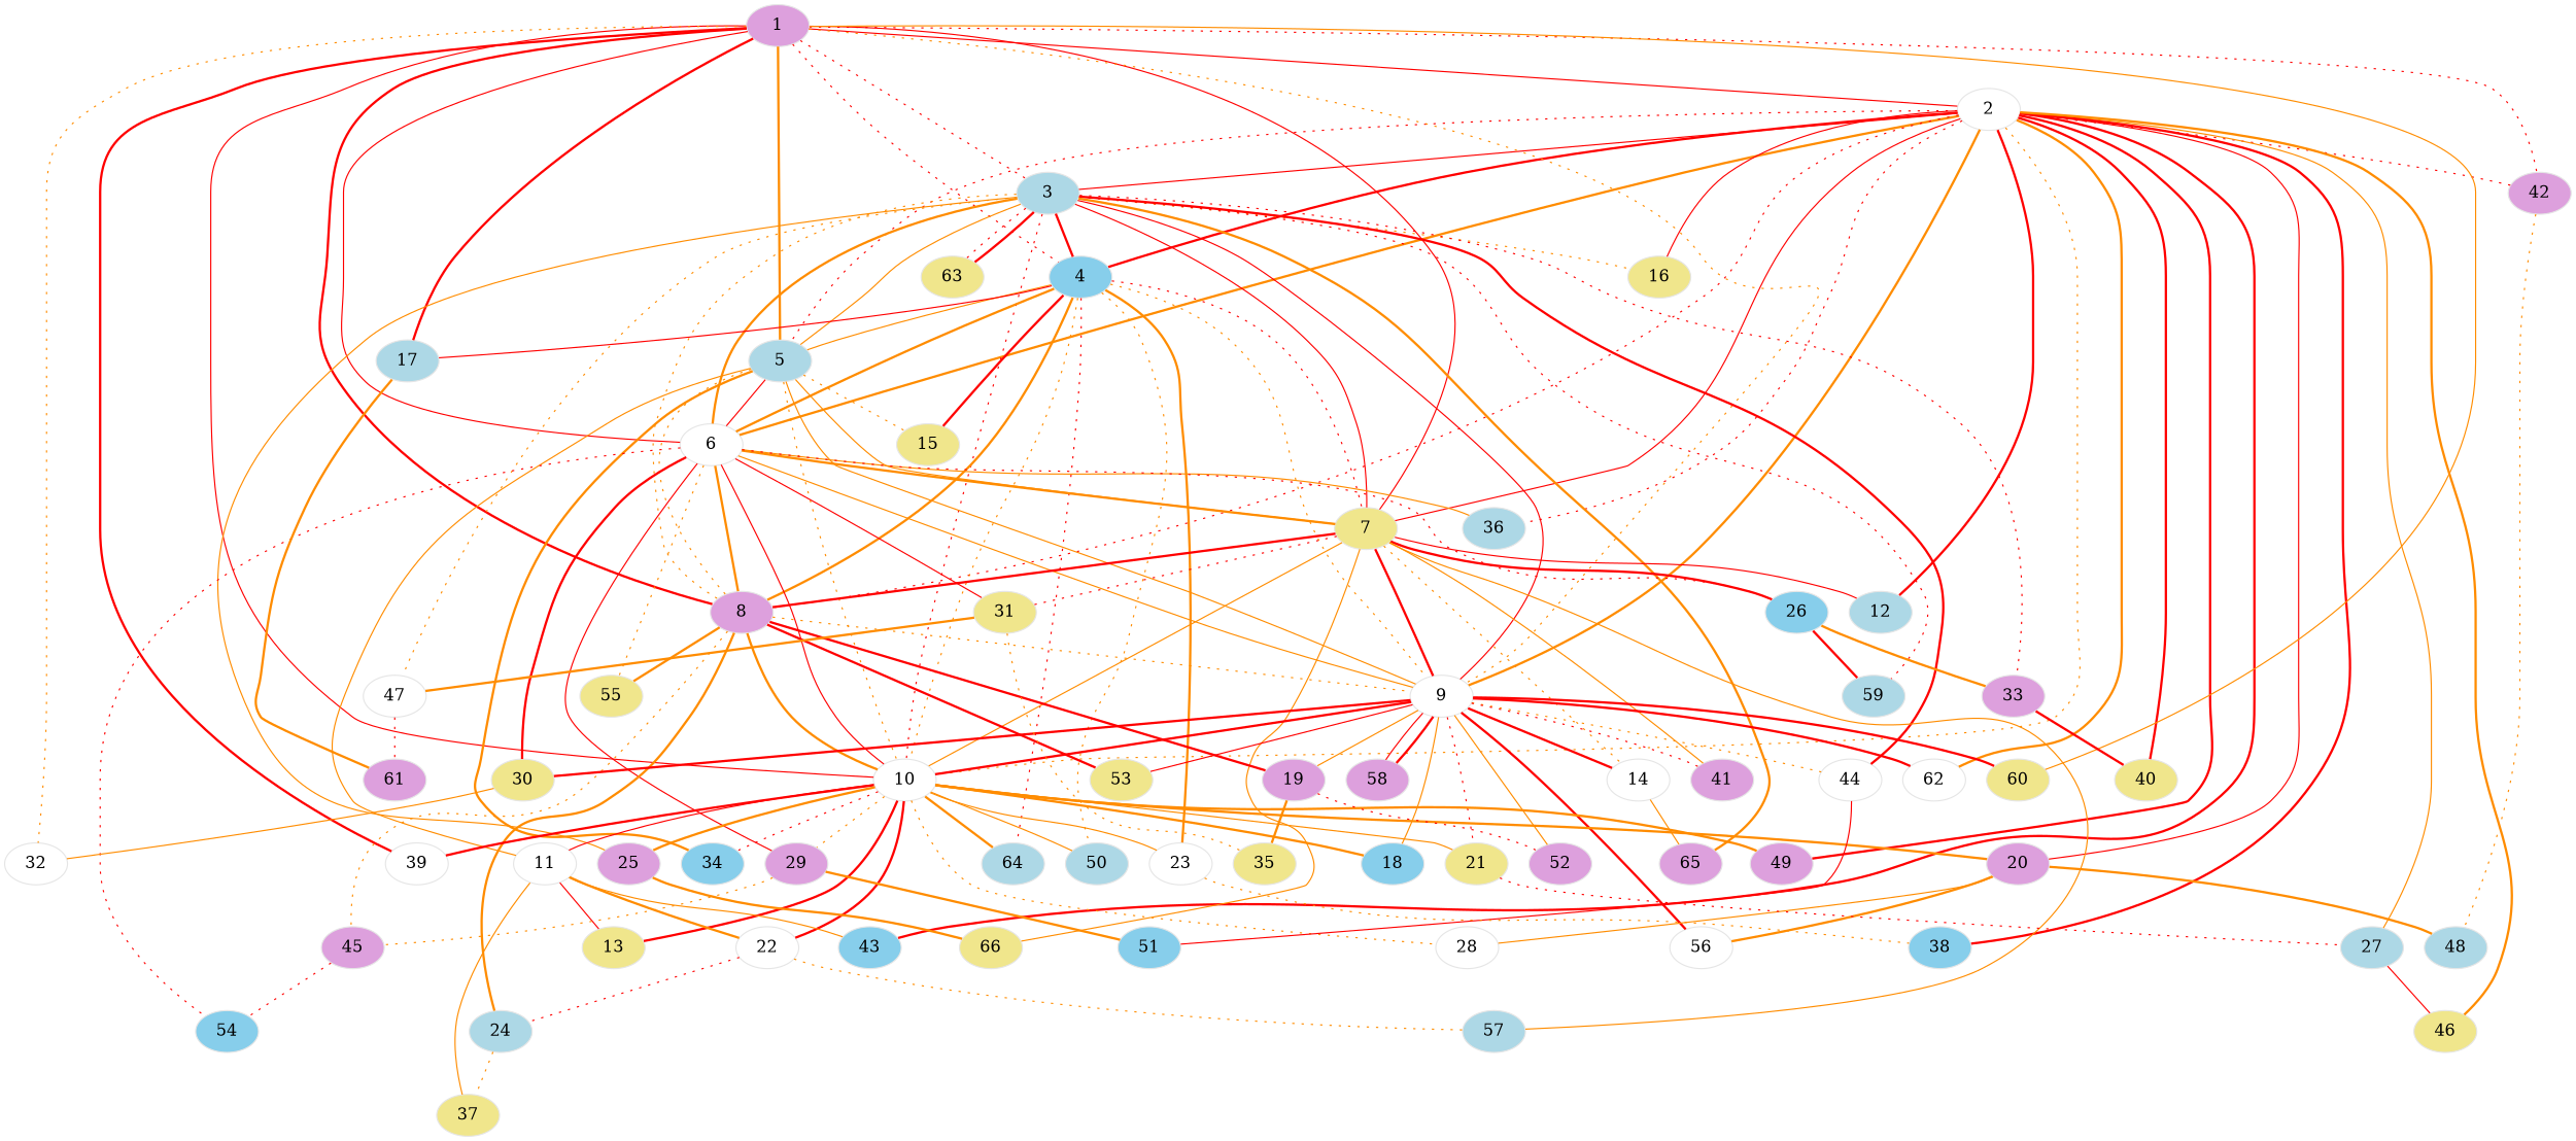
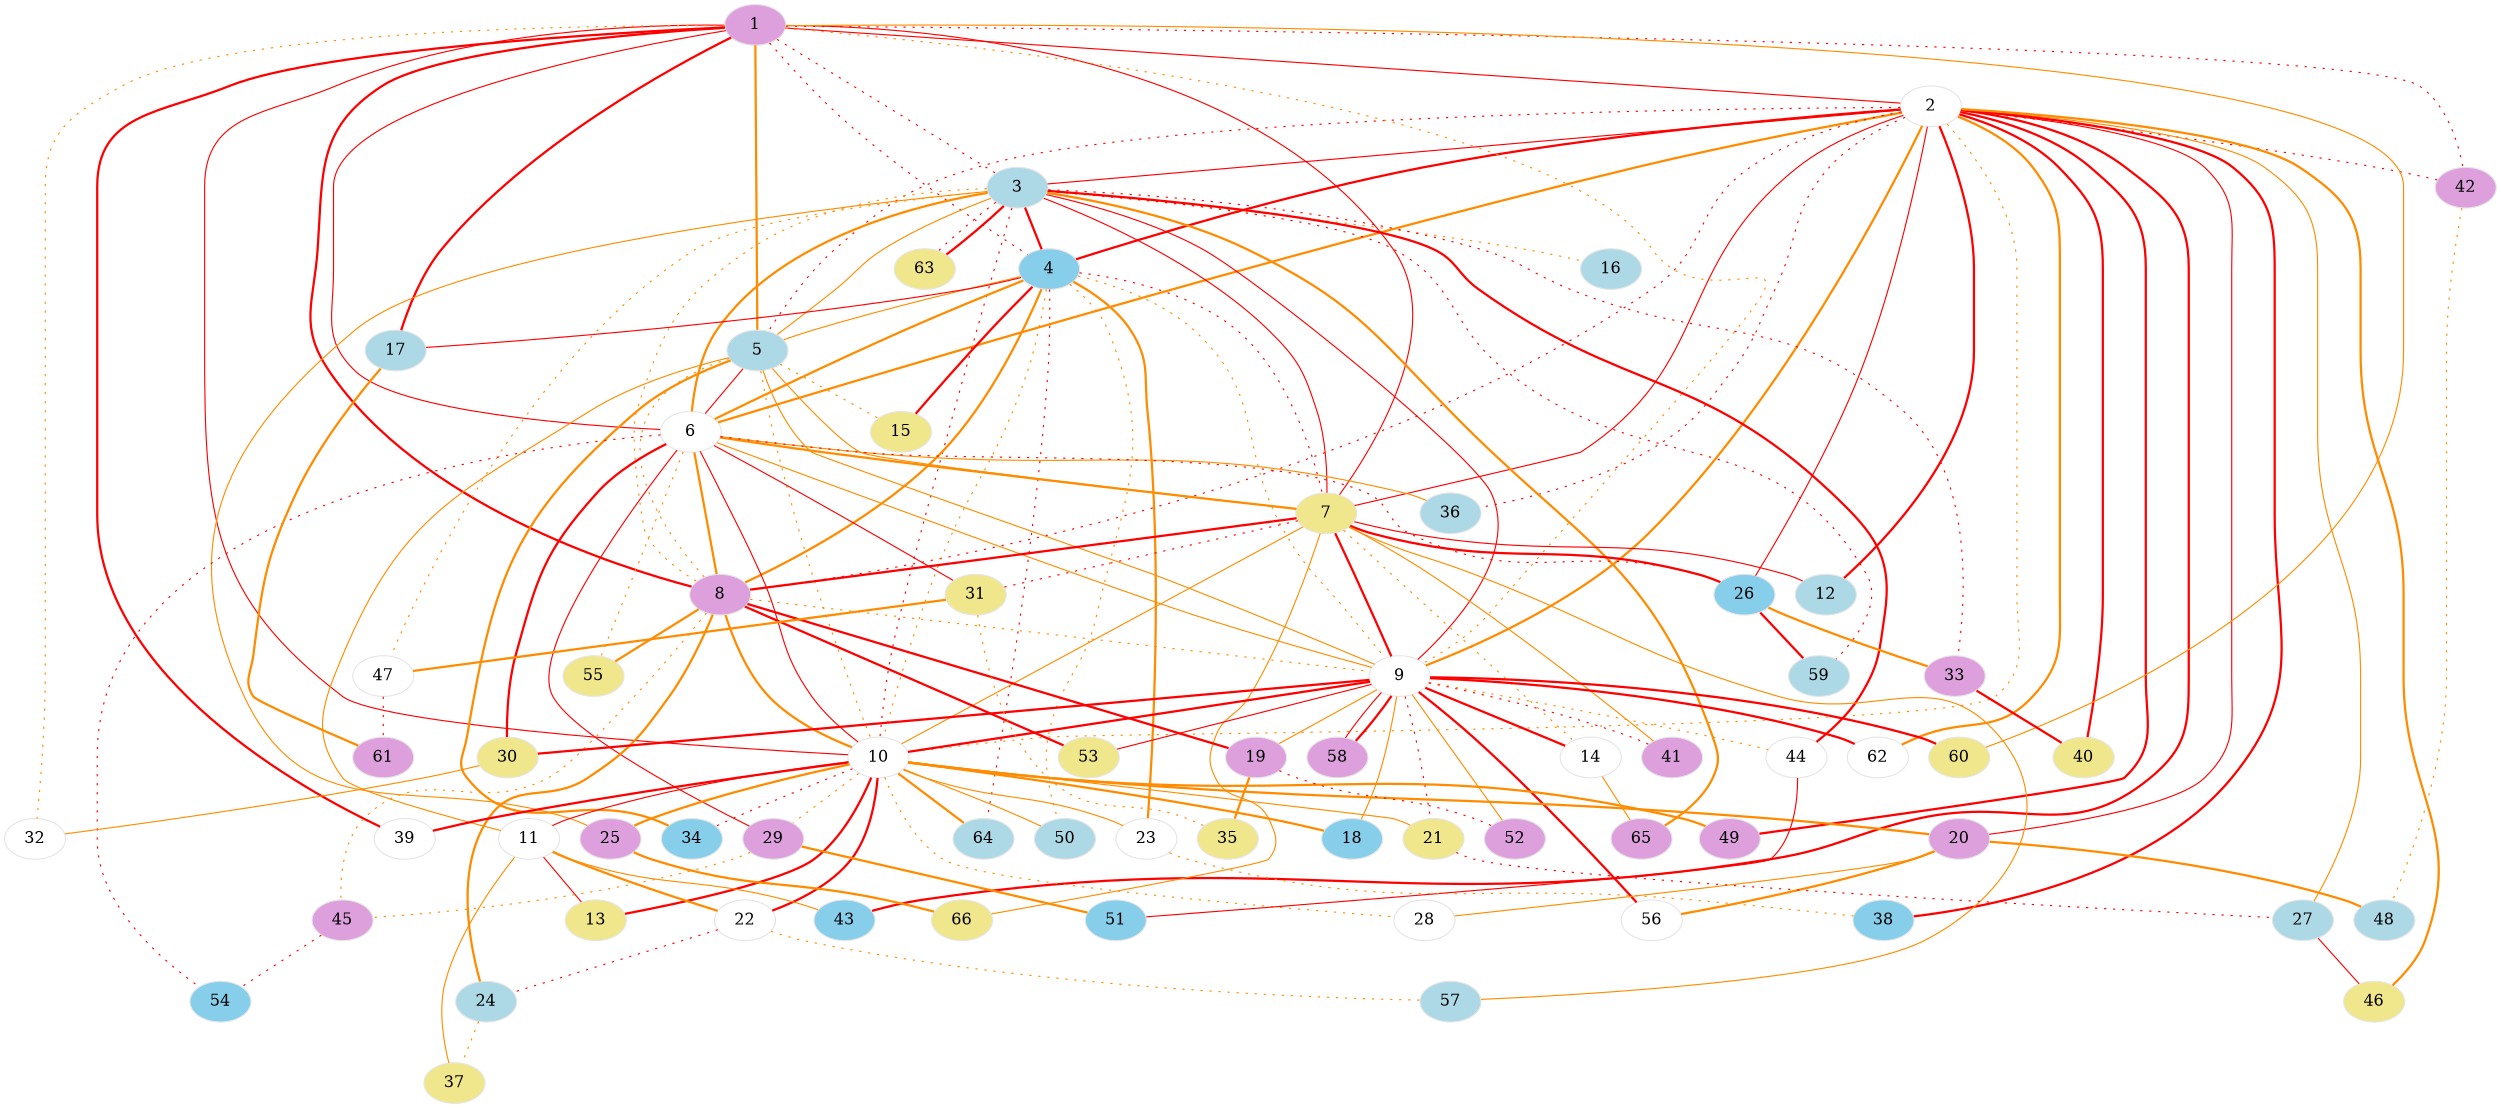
  graph {
    node [color=gray90 fillcolor=white style=filled]
    edge [color=darkorange style=bold]
    2
    1 [fillcolor=plum]
    3 [fillcolor=lightblue]
    4 [fillcolor=skyblue]
    5 [fillcolor=lightblue]
    6
    7 [fillcolor=khaki]
    8 [fillcolor=plum]
    9
    10
    17 [fillcolor=lightblue]
    32
    39
    42 [fillcolor=plum]
    60 [fillcolor=khaki]
    12 [fillcolor=lightblue]
-   16 [fillcolor=khaki]
+   16 [fillcolor=lightblue]
    20 [fillcolor=plum]
    27 [fillcolor=lightblue]
    36 [fillcolor=lightblue]
    38 [fillcolor=skyblue]
    40 [fillcolor=khaki]
    43 [fillcolor=skyblue]
    46 [fillcolor=khaki]
    49 [fillcolor=plum]
    62
    25 [fillcolor=plum]
    33 [fillcolor=plum]
    44
    47
    59 [fillcolor=lightblue]
    63 [fillcolor=khaki]
    65 [fillcolor=plum]
    15 [fillcolor=khaki]
    23
    50 [fillcolor=lightblue]
    64 [fillcolor=lightblue]
    11
    34 [fillcolor=skyblue]
    26 [fillcolor=skyblue]
    29 [fillcolor=plum]
    30 [fillcolor=khaki]
    31 [fillcolor=khaki]
    54 [fillcolor=skyblue]
    55 [fillcolor=khaki]
    14
    41 [fillcolor=plum]
    57 [fillcolor=lightblue]
    66 [fillcolor=khaki]
    19 [fillcolor=plum]
    24 [fillcolor=lightblue]
    45 [fillcolor=plum]
    53 [fillcolor=khaki]
    18 [fillcolor=skyblue]
    21 [fillcolor=khaki]
    52 [fillcolor=plum]
    56
    58 [fillcolor=plum]
    13 [fillcolor=khaki]
    22
    28
    61 [fillcolor=plum]
    48 [fillcolor=lightblue]
    51 [fillcolor=skyblue]
    37 [fillcolor=khaki]
    35 [fillcolor=khaki]
    2 -- 3 [color=red style=solid]
    2 -- 4 [color=red]
    2 -- 5 [color=red style=dotted]
    2 -- 6
    2 -- 7 [color=red style=solid]
    2 -- 8 [color=red style=dotted]
    2 -- 9
    2 -- 10 [style=dotted]
    2 -- 42 [color=red style=dotted]
    2 -- 12 [color=red]
-   2 -- 16 [color=red style=solid]
+   2 -- 26 [color=red style=solid]
    2 -- 20 [color=red style=solid]
    2 -- 27 [style=solid]
    2 -- 36 [color=red style=dotted]
    2 -- 38 [color=red]
    2 -- 40 [color=red]
    2 -- 43 [color=red]
    2 -- 46
    2 -- 49 [color=red]
    2 -- 62
    1 -- 2 [color=red style=solid]
    1 -- 3 [color=red style=dotted]
    1 -- 4 [color=red style=dotted]
    1 -- 5
    1 -- 6 [color=red style=solid]
    1 -- 7 [color=red style=solid]
    1 -- 8 [color=red]
    1 -- 9 [style=dotted]
    1 -- 10 [color=red style=solid]
    1 -- 17 [color=red]
    1 -- 32 [style=dotted]
    1 -- 39 [color=red]
    1 -- 42 [color=red style=dotted]
    1 -- 60 [style=solid]
    3 -- 4 [color=red]
    3 -- 5 [style=solid]
    3 -- 6
    3 -- 7 [color=red style=solid]
    3 -- 8 [style=dotted]
    3 -- 9 [color=red style=solid]
    3 -- 10 [color=red style=dotted]
    3 -- 16 [style=dotted]
    3 -- 25 [style=solid]
    3 -- 33 [color=red style=dotted]
    3 -- 44 [color=red]
    3 -- 47 [style=dotted]
    3 -- 59 [color=red style=dotted]
    3 -- 63 [color=red style=dotted]
    3 -- 63 [color=red]
    3 -- 65
    4 -- 5 [style=solid]
    4 -- 6
    4 -- 7 [color=red style=dotted]
    4 -- 8
    4 -- 9 [style=dotted]
    4 -- 10 [style=dotted]
    4 -- 17 [color=red style=solid]
    4 -- 15 [color=red]
    4 -- 23
    4 -- 50 [style=dotted]
    4 -- 64 [color=red style=dotted]
    5 -- 6 [color=red style=solid]
    5 -- 7 [style=solid]
    5 -- 8 [style=dotted]
    5 -- 9 [style=solid]
    5 -- 10 [style=dotted]
    5 -- 15 [style=dotted]
    5 -- 11 [style=solid]
    5 -- 34
    6 -- 7
    6 -- 8
    6 -- 9 [style=solid]
    6 -- 10 [color=red style=solid]
    6 -- 36 [style=solid]
    6 -- 26 [color=red style=dotted]
    6 -- 29 [color=red style=solid]
    6 -- 30 [color=red]
    6 -- 31 [color=red style=solid]
    6 -- 54 [color=red style=dotted]
    6 -- 55 [style=dotted]
    7 -- 8 [color=red]
    7 -- 9 [color=red]
    7 -- 10 [style=solid]
    7 -- 12 [color=red style=solid]
    7 -- 26 [color=red]
    7 -- 31 [color=red style=dotted]
    7 -- 14 [style=dotted]
    7 -- 41 [style=solid]
    7 -- 57 [style=solid]
    7 -- 66 [style=solid]
    8 -- 9 [style=dotted]
    8 -- 10
    8 -- 55
    8 -- 19 [color=red]
    8 -- 24
    8 -- 45 [style=dotted]
    8 -- 53 [color=red]
    9 -- 10 [color=red]
    9 -- 60 [color=red]
    9 -- 62 [color=red]
    9 -- 44 [style=dotted]
    9 -- 30 [color=red]
    9 -- 14 [color=red]
    9 -- 41 [color=red style=dotted]
    9 -- 19 [style=solid]
    9 -- 53 [color=red style=solid]
    9 -- 18 [style=solid]
    9 -- 21 [color=red style=dotted]
    9 -- 52 [style=solid]
    9 -- 56 [color=red]
    9 -- 58 [color=red style=solid]
    9 -- 58 [color=red]
    10 -- 39 [color=red]
    10 -- 20
    10 -- 49
    10 -- 25
    10 -- 23 [style=solid]
    10 -- 50 [style=solid]
    10 -- 64
    10 -- 11 [color=red style=solid]
    10 -- 34 [color=red style=dotted]
    10 -- 29 [style=dotted]
    10 -- 18
    10 -- 21 [style=solid]
    10 -- 13 [color=red]
    10 -- 22 [color=red]
    10 -- 28 [style=dotted]
    17 -- 61
    42 -- 48 [style=dotted]
    20 -- 56
    20 -- 28 [style=solid]
    20 -- 48
    27 -- 46 [color=red style=solid]
    25 -- 66
    33 -- 40 [color=red]
    44 -- 51 [color=red style=solid]
    47 -- 61 [color=red style=dotted]
    23 -- 38 [style=dotted]
    11 -- 43 [style=solid]
    11 -- 13 [color=red style=solid]
    11 -- 22
    11 -- 37 [style=solid]
    26 -- 33
    26 -- 59 [color=red]
    29 -- 45 [style=dotted]
    29 -- 51
    30 -- 32 [style=solid]
    31 -- 47
    31 -- 35 [style=dotted]
    14 -- 65 [style=solid]
    19 -- 52 [color=red style=dotted]
    19 -- 35
    24 -- 37 [style=dotted]
    45 -- 54 [color=red style=dotted]
    21 -- 27 [color=red style=dotted]
    22 -- 57 [style=dotted]
    22 -- 24 [color=red style=dotted]
  }
